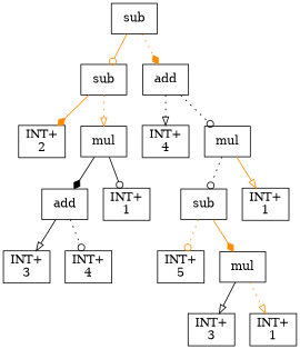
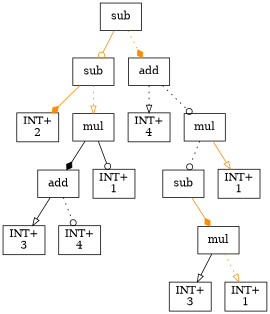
  digraph {
    node [shape=box]
    edge [color=darkorange style=solid arrowhead=odot]
    n1 [label=sub]
    n2 [label=sub]
    n3 [label=add]
    n4 [label="INT+\n2"]
    n5 [label=mul]
    n6 [label=add]
    n7 [label="INT+\n1"]
    n8 [label="INT+\n3"]
    n9 [label="INT+\n4"]
    n10 [label="INT+\n4"]
    n11 [label=mul]
    n12 [label=sub]
    n13 [label="INT+\n1"]
-   n14 [label="INT+\n5"]
    n15 [label=mul]
    n16 [label="INT+\n3"]
    n17 [label="INT+\n1"]
    n1 -> n2
    n1 -> n3 [style=dotted arrowhead=diamond]
    n2 -> n4 [arrowhead=diamond]
    n2 -> n5 [style=dotted arrowhead=onormal]
    n3 -> n10 [color=black style=dotted arrowhead=onormal]
    n3 -> n11 [color=black style=dotted]
    n5 -> n6 [color=black arrowhead=diamond]
    n5 -> n7 [color=black]
    n6 -> n8 [color=black arrowhead=onormal]
    n6 -> n9 [color=black style=dotted]
    n11 -> n12 [color=black style=dotted]
    n11 -> n13 [arrowhead=onormal]
-   n12 -> n14 [style=dotted]
    n12 -> n15 [arrowhead=diamond]
    n15 -> n16 [color=black arrowhead=onormal]
    n15 -> n17 [style=dotted arrowhead=onormal]
  }
